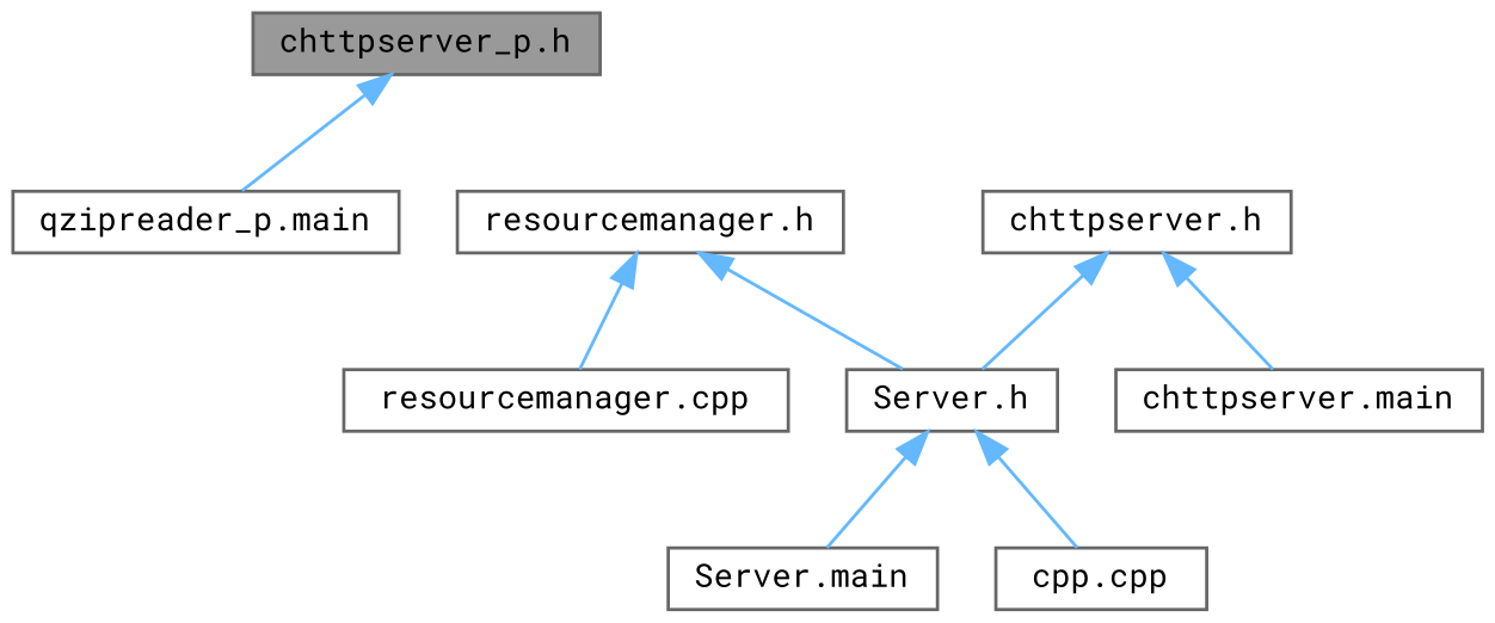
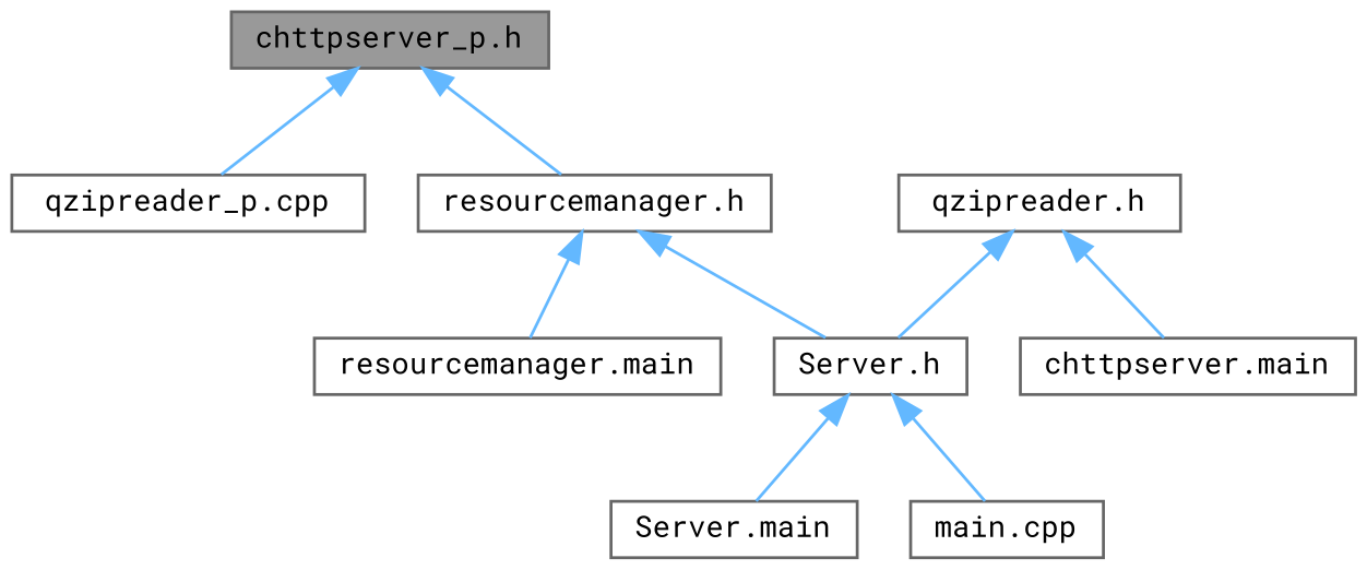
  digraph {
    fontname="Roboto Mono"
    node [color=grey40 fillcolor=white fontname="Roboto Mono" fontsize=10 shape=box style=filled]
    edge [color=steelblue1 dir=back fontname="Roboto Mono" fontsize=10 labelfontname=Helvetica labelfontsize=10 style=solid]
    n1 [color=gray40 fillcolor=grey60 fontcolor=black height=0.2 label="chttpserver_p.h" width=0.4]
-   n2 [height=0.2 label="qzipreader_p.main" width=0.4]
+   n2 [height=0.2 label="qzipreader_p.cpp" width=0.4]
    n3 [height=0.2 label="resourcemanager.h" width=0.4]
-   n4 [height=0.2 label="resourcemanager.cpp" width=0.4]
+   n4 [height=0.2 label="resourcemanager.main" width=0.4]
    n5 [height=0.2 label="Server.h" width=0.4]
-   n6 [height=0.2 label="chttpserver.h" width=0.4]
+   n6 [height=0.2 label="qzipreader.h" width=0.4]
    n7 [height=0.2 label="chttpserver.main" width=0.4]
    n8 [height=0.2 label="Server.main" width=0.4]
-   n9 [height=0.2 label="cpp.cpp" width=0.4]
+   n9 [height=0.2 label="main.cpp" width=0.4]
    n1 -> n2
+   n1 -> n3
    n3 -> n4
    n3 -> n5
    n5 -> n8
    n5 -> n9
    n6 -> n5
    n6 -> n7
  }
